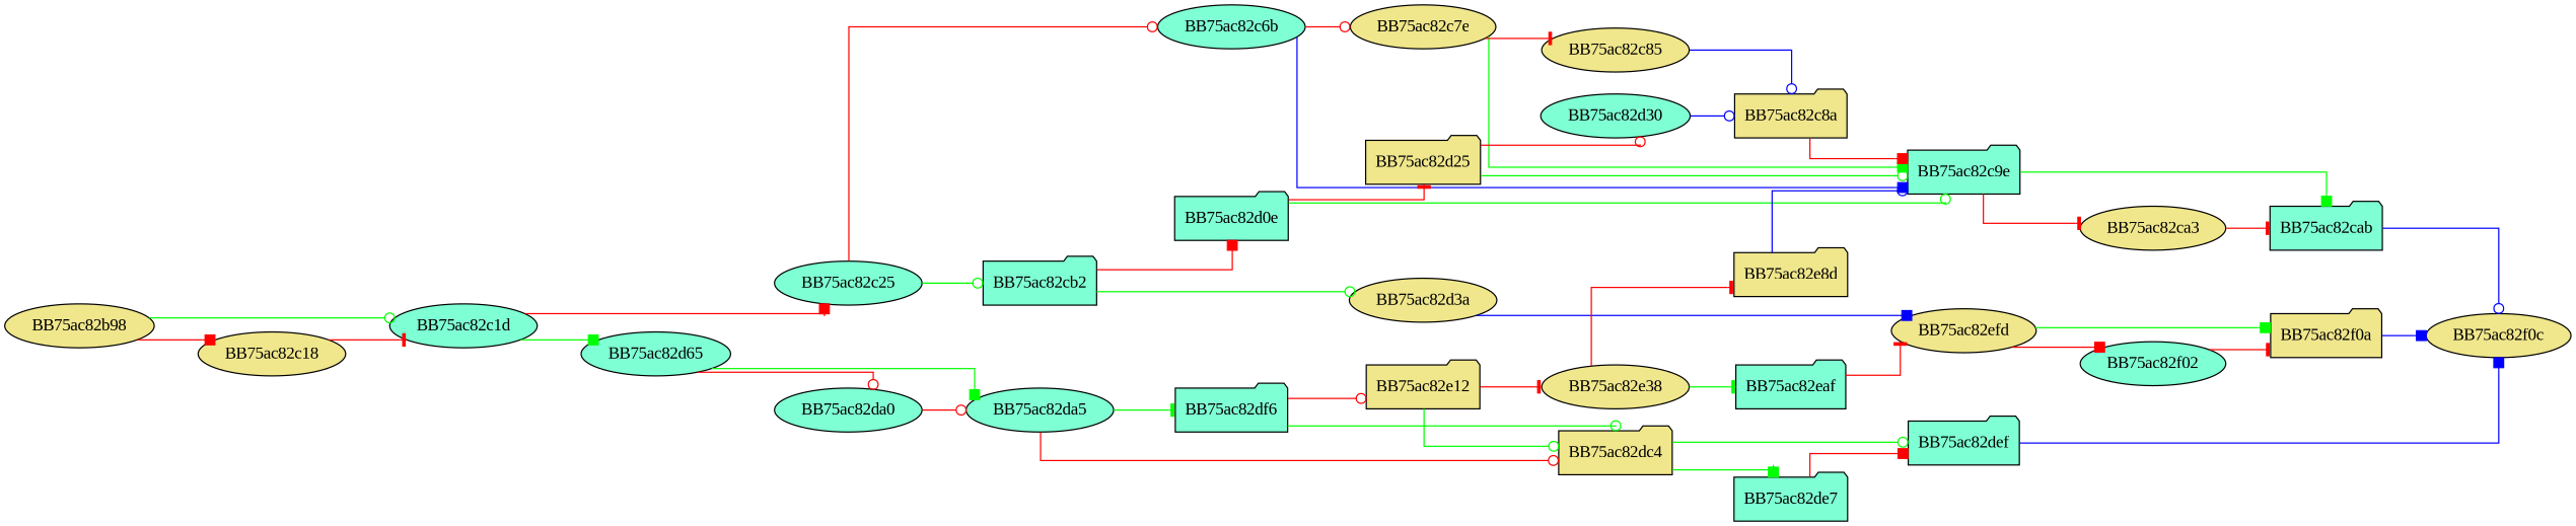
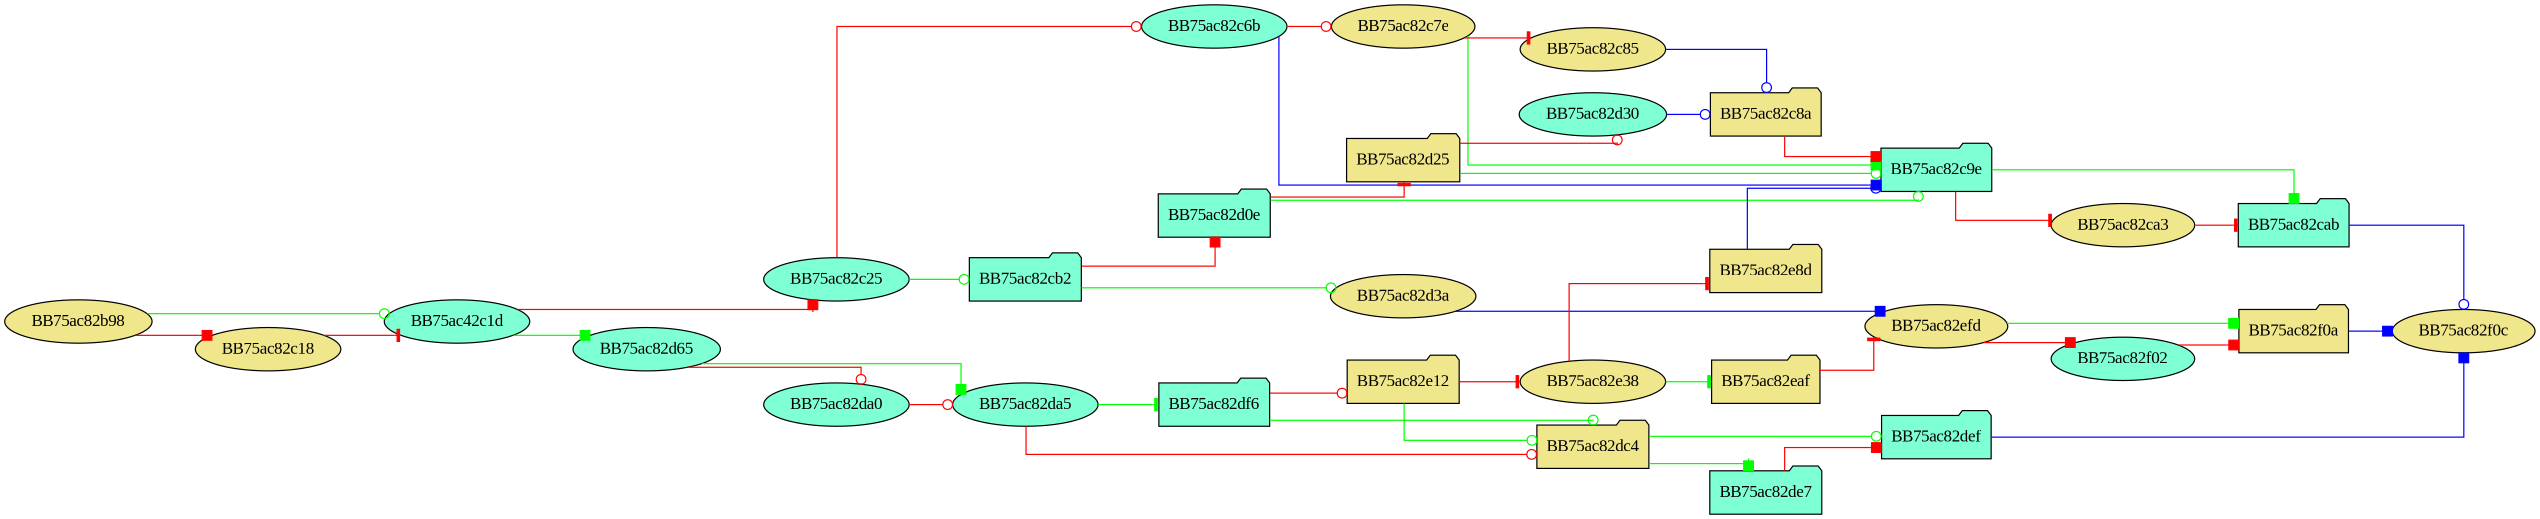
  digraph {
    fontname="Liberation Serif"
    rankdir=LR
    splines=ortho
    node [fillcolor=khaki fontname="Liberation Serif" shape=ellipse style=filled]
    edge [arrowhead=odot color=red fontname="Liberation Serif"]
-   BB75ac82c1d [fillcolor=aquamarine]
+   BB75ac82c1d [fillcolor=aquamarine label=BB75ac42c1d]
    BB75ac82b98
    BB75ac82c18
    BB75ac82d65 [fillcolor=aquamarine]
    BB75ac82c25 [fillcolor=aquamarine]
    BB75ac82da5 [fillcolor=aquamarine]
    BB75ac82da0 [fillcolor=aquamarine]
    BB75ac82cb2 [fillcolor=aquamarine shape=folder]
    BB75ac82c6b [fillcolor=aquamarine]
    BB75ac82df6 [fillcolor=aquamarine shape=folder]
    BB75ac82dc4 [shape=folder]
    BB75ac82d3a
    BB75ac82d0e [fillcolor=aquamarine shape=folder]
    BB75ac82c9e [fillcolor=aquamarine shape=folder]
    BB75ac82c7e
    BB75ac82efd
    BB75ac82d25 [shape=folder]
    BB75ac82cab [fillcolor=aquamarine shape=folder]
    BB75ac82ca3
    BB75ac82c85
    BB75ac82f0c
    BB75ac82c8a [shape=folder]
    BB75ac82f0a [shape=folder]
    BB75ac82f02 [fillcolor=aquamarine]
    BB75ac82d30 [fillcolor=aquamarine]
    BB75ac82e12 [shape=folder]
    BB75ac82def [fillcolor=aquamarine shape=folder]
    BB75ac82de7 [fillcolor=aquamarine shape=folder]
    BB75ac82e38
-   BB75ac82eaf [fillcolor=aquamarine shape=folder]
+   BB75ac82eaf [shape=folder]
    BB75ac82e8d [shape=folder]
    BB75ac82c1d -> BB75ac82d65 [arrowhead=box color=green]
    BB75ac82c1d -> BB75ac82c25 [arrowhead=box]
    BB75ac82b98 -> BB75ac82c1d [color=green]
    BB75ac82b98 -> BB75ac82c18 [arrowhead=box]
    BB75ac82c18 -> BB75ac82c1d [arrowhead=tee]
    BB75ac82d65 -> BB75ac82da5 [arrowhead=box color=green]
    BB75ac82d65 -> BB75ac82da0
    BB75ac82c25 -> BB75ac82cb2 [color=green]
    BB75ac82c25 -> BB75ac82c6b
    BB75ac82da5 -> BB75ac82df6 [arrowhead=tee color=green]
    BB75ac82da5 -> BB75ac82dc4
    BB75ac82da0 -> BB75ac82da5
    BB75ac82cb2 -> BB75ac82d3a [color=green]
    BB75ac82cb2 -> BB75ac82d0e [arrowhead=box]
    BB75ac82c6b -> BB75ac82c9e [arrowhead=box color=blue]
    BB75ac82c6b -> BB75ac82c7e
    BB75ac82df6 -> BB75ac82dc4 [color=green]
    BB75ac82df6 -> BB75ac82e12
    BB75ac82dc4 -> BB75ac82def [color=green]
    BB75ac82dc4 -> BB75ac82de7 [arrowhead=box color=green]
    BB75ac82d3a -> BB75ac82efd [arrowhead=box color=blue]
    BB75ac82d0e -> BB75ac82c9e [color=green]
    BB75ac82d0e -> BB75ac82d25 [arrowhead=tee]
    BB75ac82c9e -> BB75ac82cab [arrowhead=box color=green]
    BB75ac82c9e -> BB75ac82ca3 [arrowhead=tee]
    BB75ac82c7e -> BB75ac82c9e [arrowhead=box color=green]
    BB75ac82c7e -> BB75ac82c85 [arrowhead=tee]
    BB75ac82efd -> BB75ac82f0a [arrowhead=box color=green]
    BB75ac82efd -> BB75ac82f02 [arrowhead=box]
    BB75ac82d25 -> BB75ac82c9e [color=green]
    BB75ac82d25 -> BB75ac82d30
    BB75ac82cab -> BB75ac82f0c [color=blue]
    BB75ac82ca3 -> BB75ac82cab [arrowhead=tee]
    BB75ac82c85 -> BB75ac82c8a [color=blue]
    BB75ac82c8a -> BB75ac82c9e [arrowhead=box]
    BB75ac82f0a -> BB75ac82f0c [arrowhead=box color=blue]
-   BB75ac82f02 -> BB75ac82f0a [arrowhead=tee]
+   BB75ac82f02 -> BB75ac82f0a [arrowhead=box]
    BB75ac82d30 -> BB75ac82c8a [color=blue]
    BB75ac82e12 -> BB75ac82dc4 [color=green]
    BB75ac82e12 -> BB75ac82e38 [arrowhead=tee]
    BB75ac82def -> BB75ac82f0c [arrowhead=box color=blue]
    BB75ac82de7 -> BB75ac82def [arrowhead=box]
    BB75ac82e38 -> BB75ac82eaf [arrowhead=tee color=green]
    BB75ac82e38 -> BB75ac82e8d [arrowhead=tee]
    BB75ac82eaf -> BB75ac82efd [arrowhead=tee]
    BB75ac82e8d -> BB75ac82c9e [color=blue]
  }
